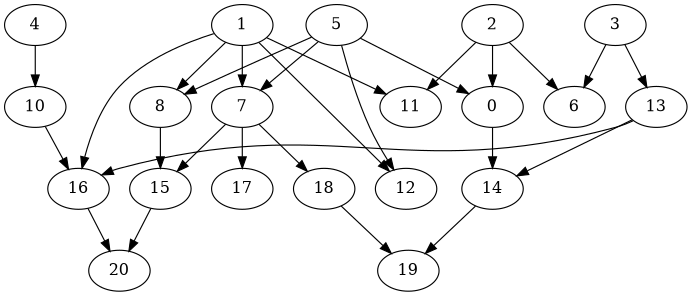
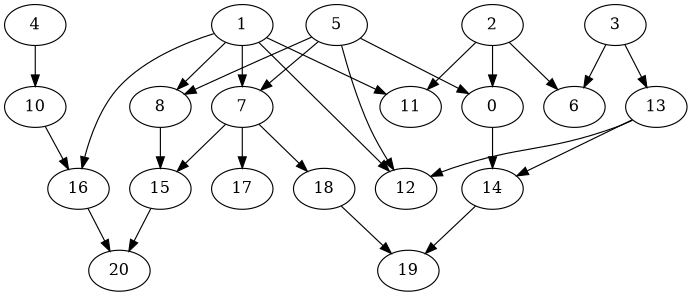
  digraph {
    node [alpha=0.04]
    1 [alpha=0.20 expect_size=25134080]
    7 [expect_size=32372736]
    8 [alpha=0.15 expect_size=51135488]
    11 [alpha=0.00 expect_size=14007296]
    12 [alpha=0.02 expect_size=13731840]
    16 [alpha=0.02 expect_size=28549120]
    15 [alpha=0.09 expect_size=18629632]
    17 [alpha=0.05 expect_size=32012288]
    18 [alpha=0.06 expect_size=40448000]
    20 [alpha=0.03 expect_size=37650432]
    19 [alpha=0.05 expect_size=29623296]
    2 [alpha=0.17 expect_size=37144576]
    6 [alpha=0.01 expect_size=31600640]
    n14 [alpha=0.03 expect_size=27329536 label=0]
    14 [alpha=0.06 expect_size=36116480]
    3 [alpha=0.12 expect_size=31818752]
    13 [alpha=0.15 expect_size=7455744]
    4 [alpha=0.13 expect_size=19830784]
    10 [alpha=0.13 expect_size=50078720]
    5 [expect_size=49520640]
    1 -> 7
    1 -> 8
    1 -> 11
    1 -> 12
    1 -> 16
    7 -> 15
    7 -> 17
    7 -> 18
    8 -> 15
    16 -> 20
    15 -> 20
    18 -> 19
    2 -> 11
    2 -> 6
    2 -> n14
    n14 -> 14
    14 -> 19
    3 -> 6
    3 -> 13
-   13 -> 16
+   13 -> 12
    13 -> 14
    4 -> 10
    10 -> 16
    5 -> 7
    5 -> 8
    5 -> 12
    5 -> n14
  }
